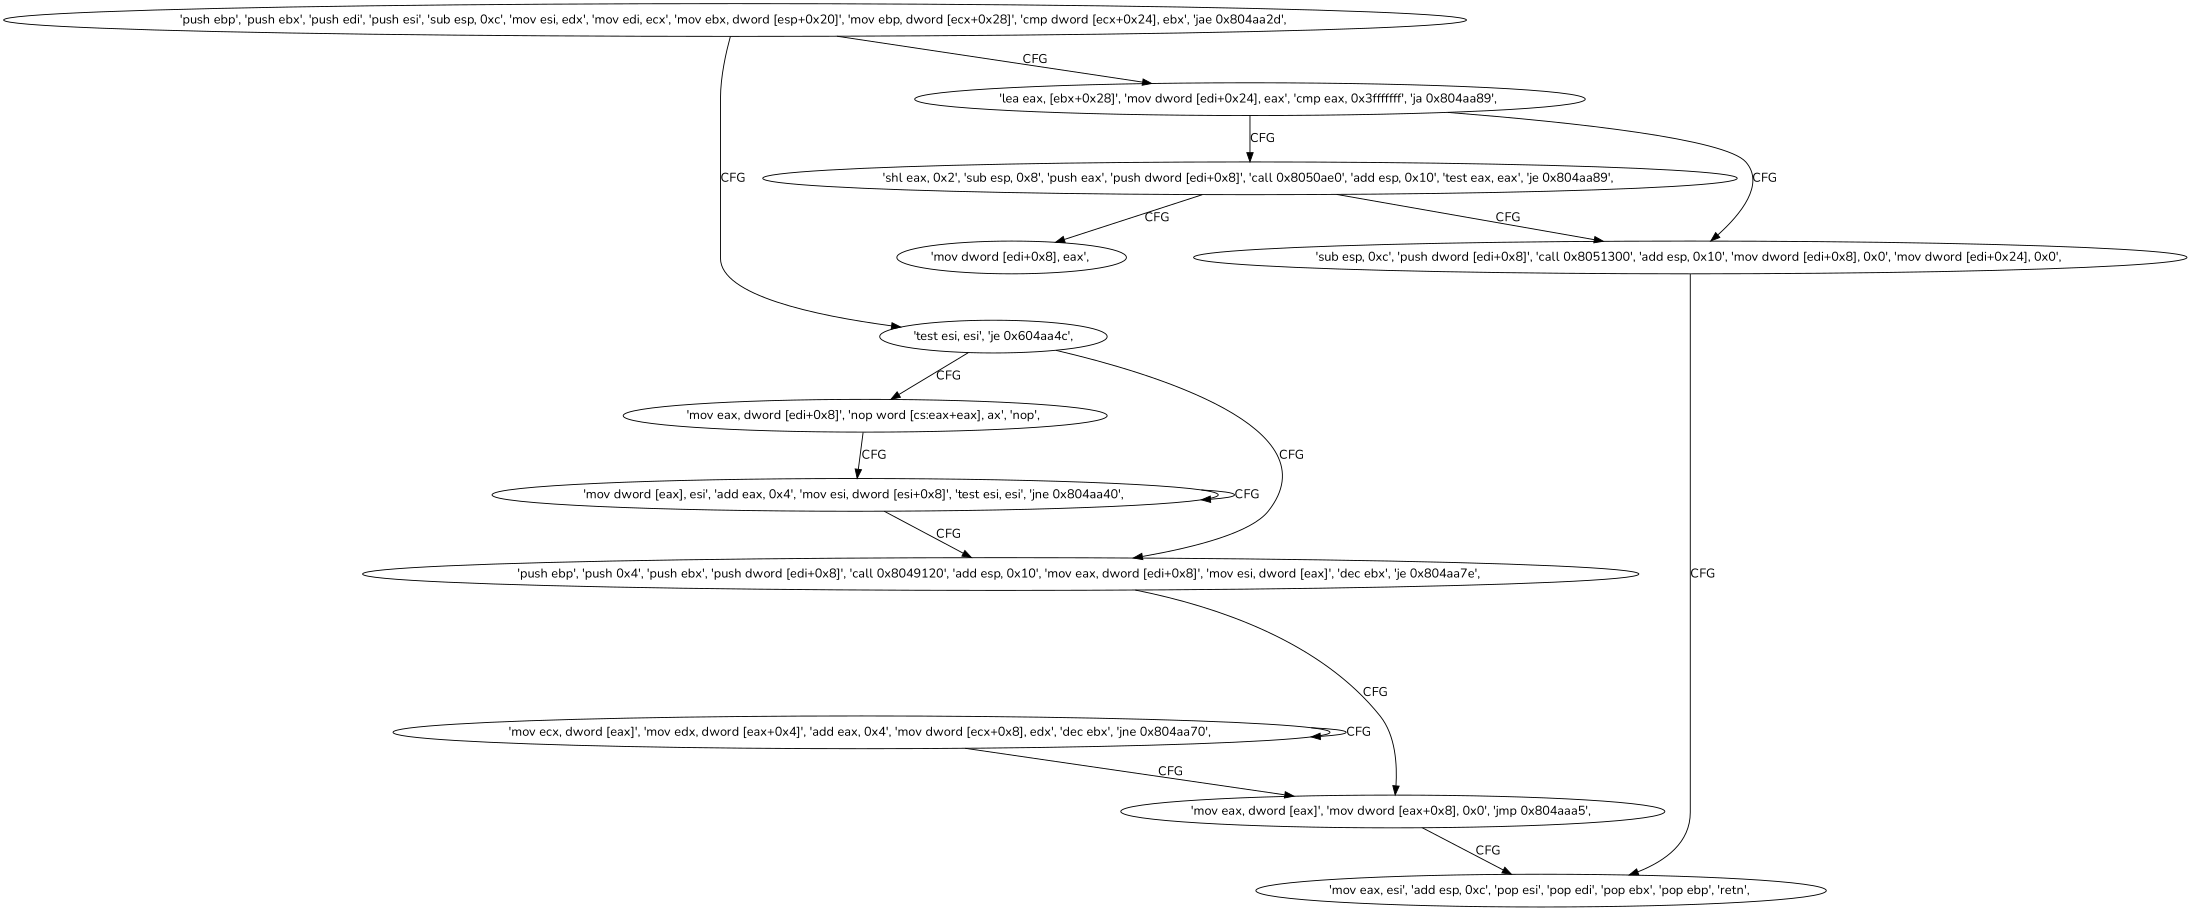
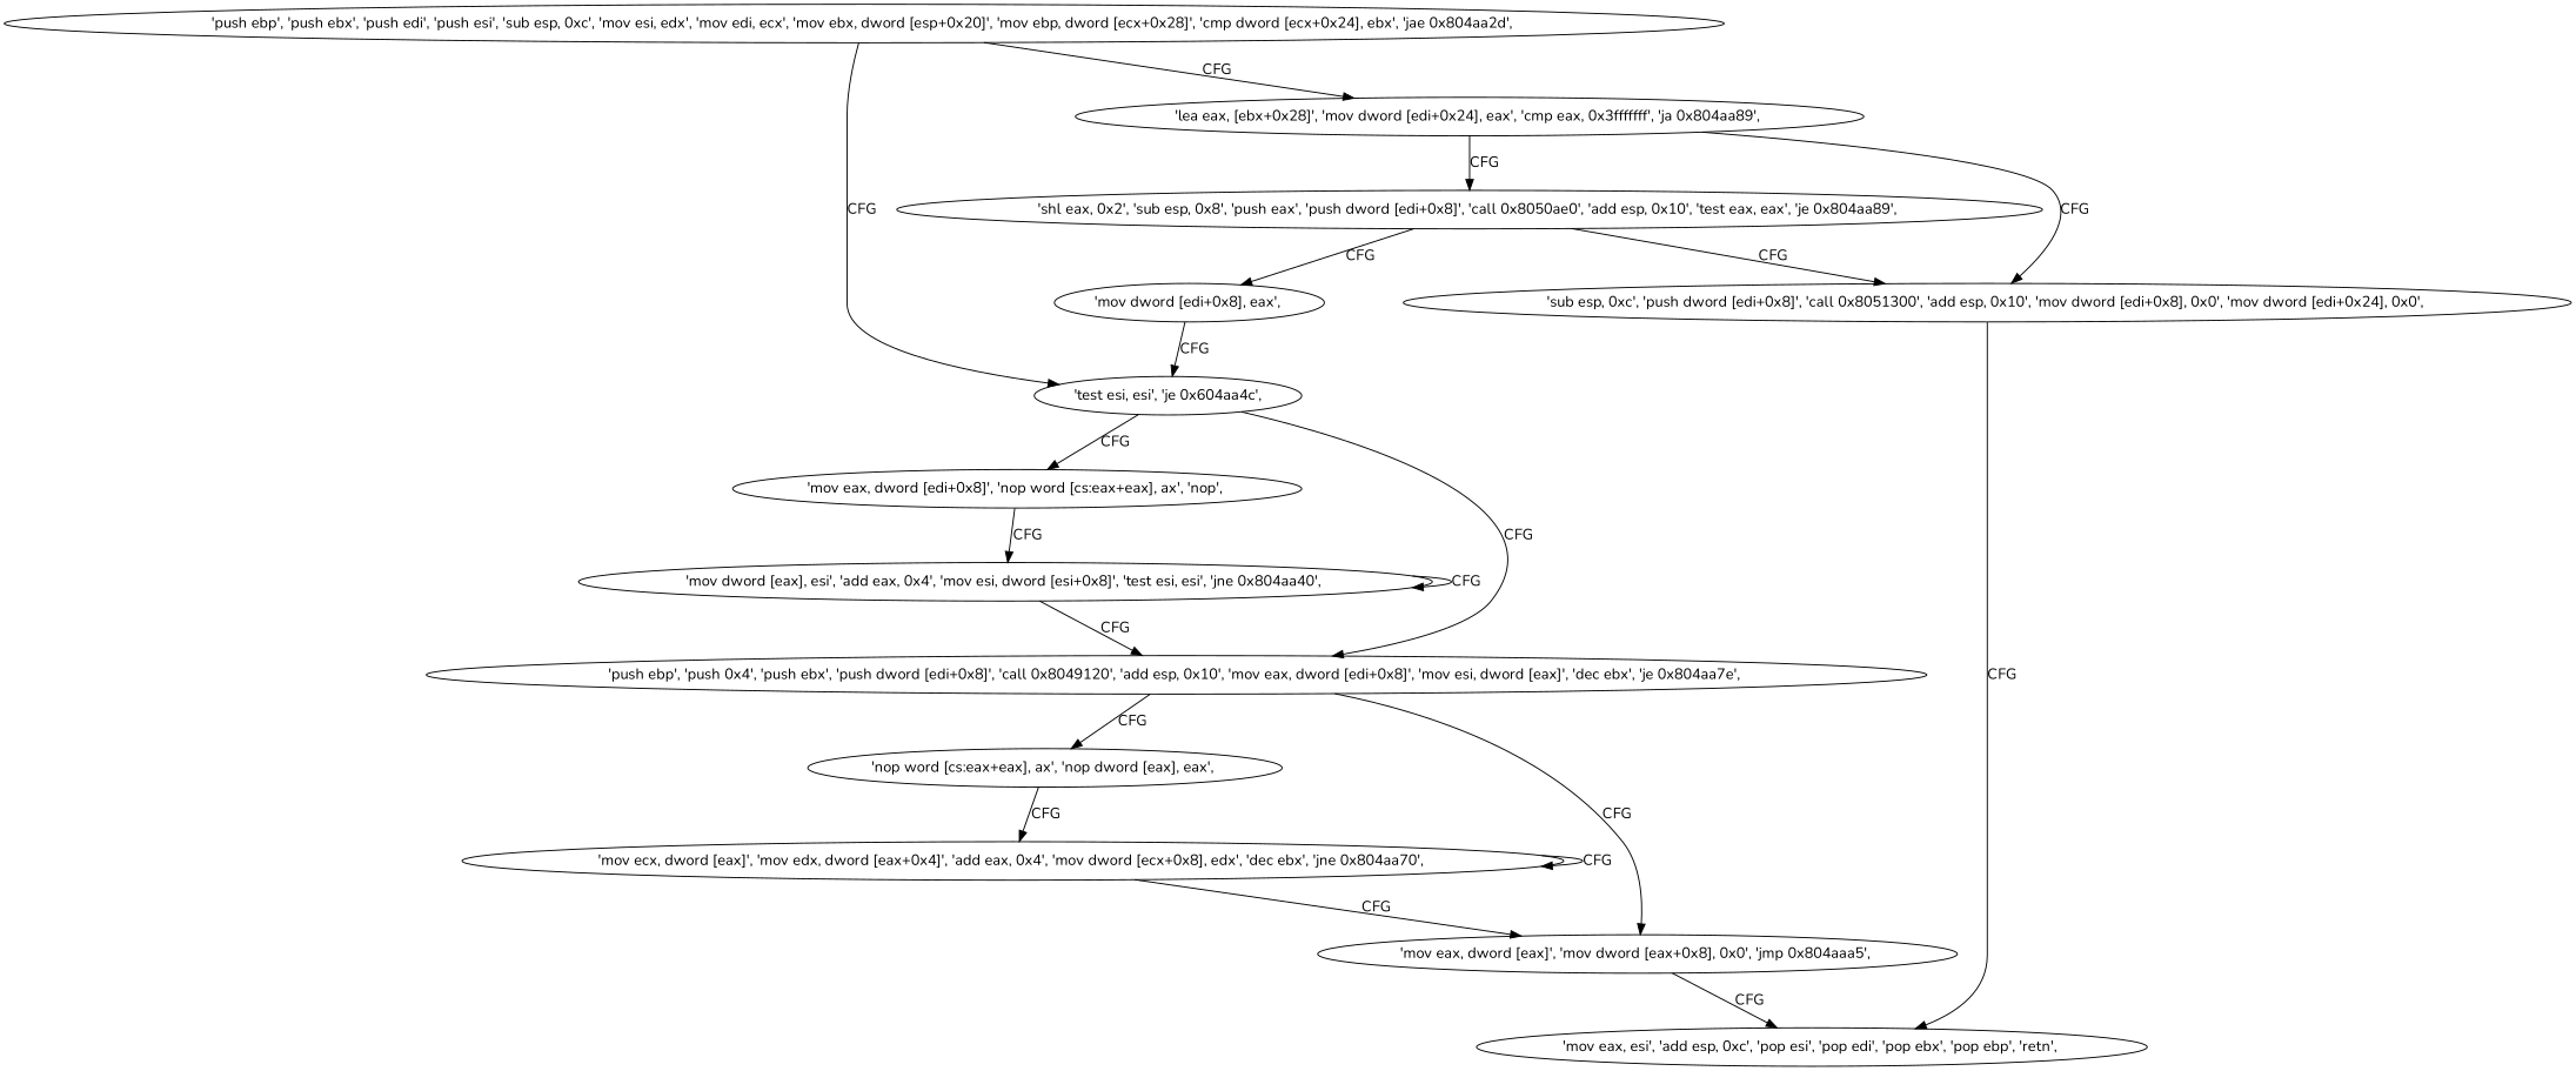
  digraph {
    fontname=Nunito
    node [fontname=Nunito]
    edge [fontname=Nunito]
    n1 [label="'push ebp', 'push ebx', 'push edi', 'push esi', 'sub esp, 0xc', 'mov esi, edx', 'mov edi, ecx', 'mov ebx, dword [esp+0x20]', 'mov ebp, dword [ecx+0x28]', 'cmp dword [ecx+0x24], ebx', 'jae 0x804aa2d', "]
    n2 [label="'test esi, esi', 'je 0x604aa4c',"]
    n3 [label="'lea eax, [ebx+0x28]', 'mov dword [edi+0x24], eax', 'cmp eax, 0x3fffffff', 'ja 0x804aa89', "]
    n4 [label="'push ebp', 'push 0x4', 'push ebx', 'push dword [edi+0x8]', 'call 0x8049120', 'add esp, 0x10', 'mov eax, dword [edi+0x8]', 'mov esi, dword [eax]', 'dec ebx', 'je 0x804aa7e', "]
    n5 [label="'mov eax, dword [edi+0x8]', 'nop word [cs:eax+eax], ax', 'nop', "]
    n6 [label="'sub esp, 0xc', 'push dword [edi+0x8]', 'call 0x8051300', 'add esp, 0x10', 'mov dword [edi+0x8], 0x0', 'mov dword [edi+0x24], 0x0', "]
    n7 [label="'shl eax, 0x2', 'sub esp, 0x8', 'push eax', 'push dword [edi+0x8]', 'call 0x8050ae0', 'add esp, 0x10', 'test eax, eax', 'je 0x804aa89', "]
    n8 [label="'mov eax, dword [eax]', 'mov dword [eax+0x8], 0x0', 'jmp 0x804aaa5', "]
+   n9 [label="'nop word [cs:eax+eax], ax', 'nop dword [eax], eax', "]
    n10 [label="'mov dword [eax], esi', 'add eax, 0x4', 'mov esi, dword [esi+0x8]', 'test esi, esi', 'jne 0x804aa40', "]
    n11 [label="'mov eax, esi', 'add esp, 0xc', 'pop esi', 'pop edi', 'pop ebx', 'pop ebp', 'retn', "]
    n12 [label="'mov dword [edi+0x8], eax', "]
    n13 [label="'mov ecx, dword [eax]', 'mov edx, dword [eax+0x4]', 'add eax, 0x4', 'mov dword [ecx+0x8], edx', 'dec ebx', 'jne 0x804aa70', "]
    n1 -> n2 [label=CFG]
    n1 -> n3 [label=CFG]
    n2 -> n4 [label=CFG]
    n2 -> n5 [label=CFG]
    n3 -> n6 [label=CFG]
    n3 -> n7 [label=CFG]
    n4 -> n8 [label=CFG]
+   n4 -> n9 [label=CFG]
    n5 -> n10 [label=CFG]
    n6 -> n11 [label=CFG]
    n7 -> n6 [label=CFG]
    n7 -> n12 [label=CFG]
    n8 -> n11 [label=CFG]
+   n9 -> n13 [label=CFG]
    n10 -> n4 [label=CFG]
    n10 -> n10 [label=CFG]
+   n12 -> n2 [label=CFG]
    n13 -> n8 [label=CFG]
    n13 -> n13 [label=CFG]
  }
